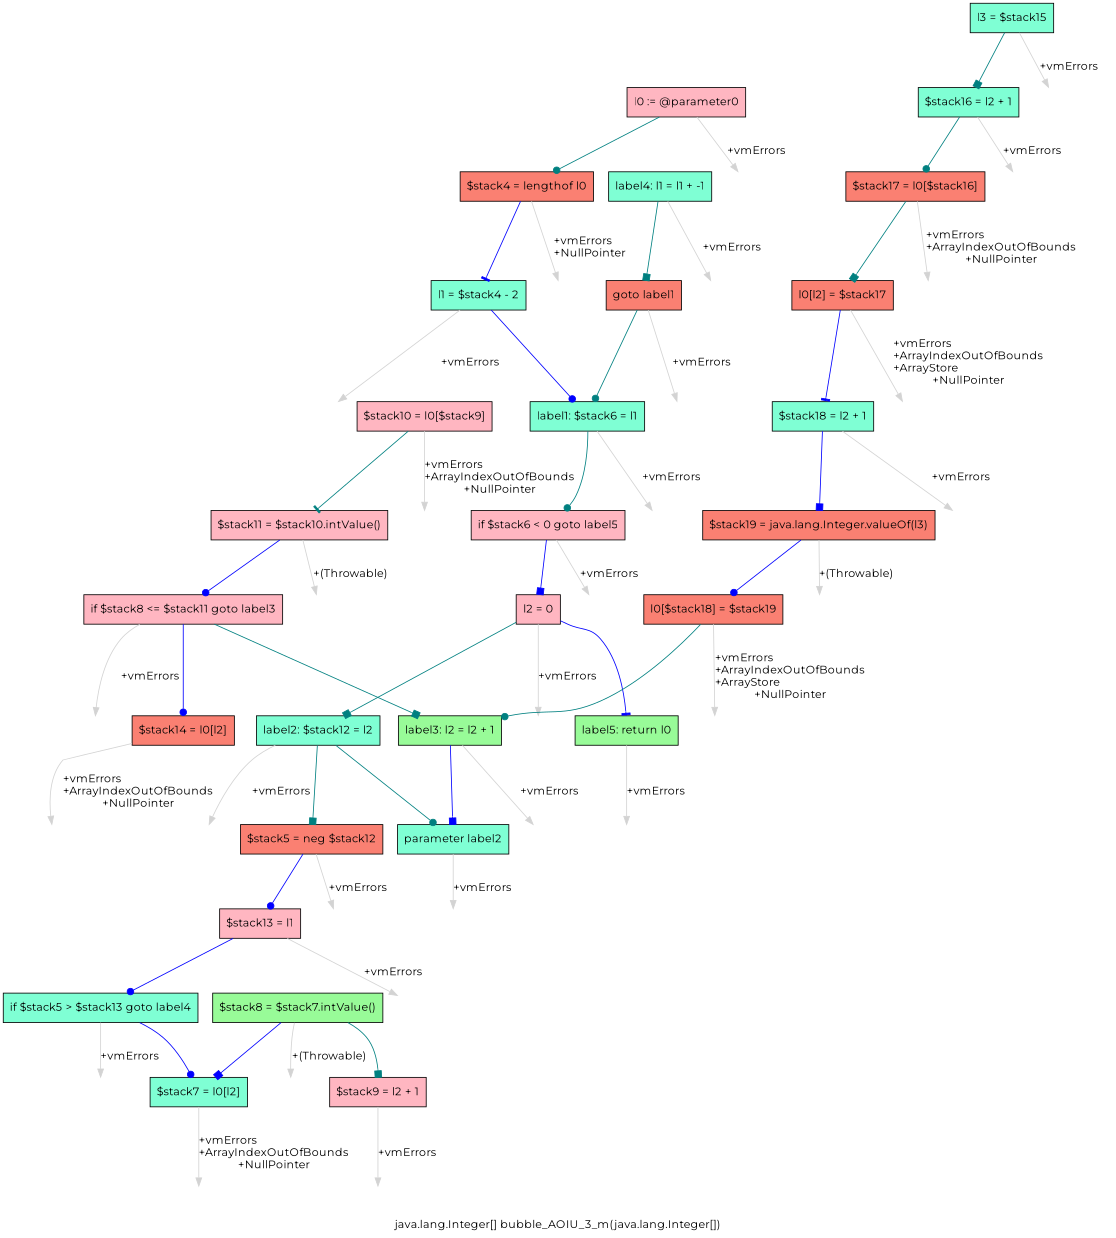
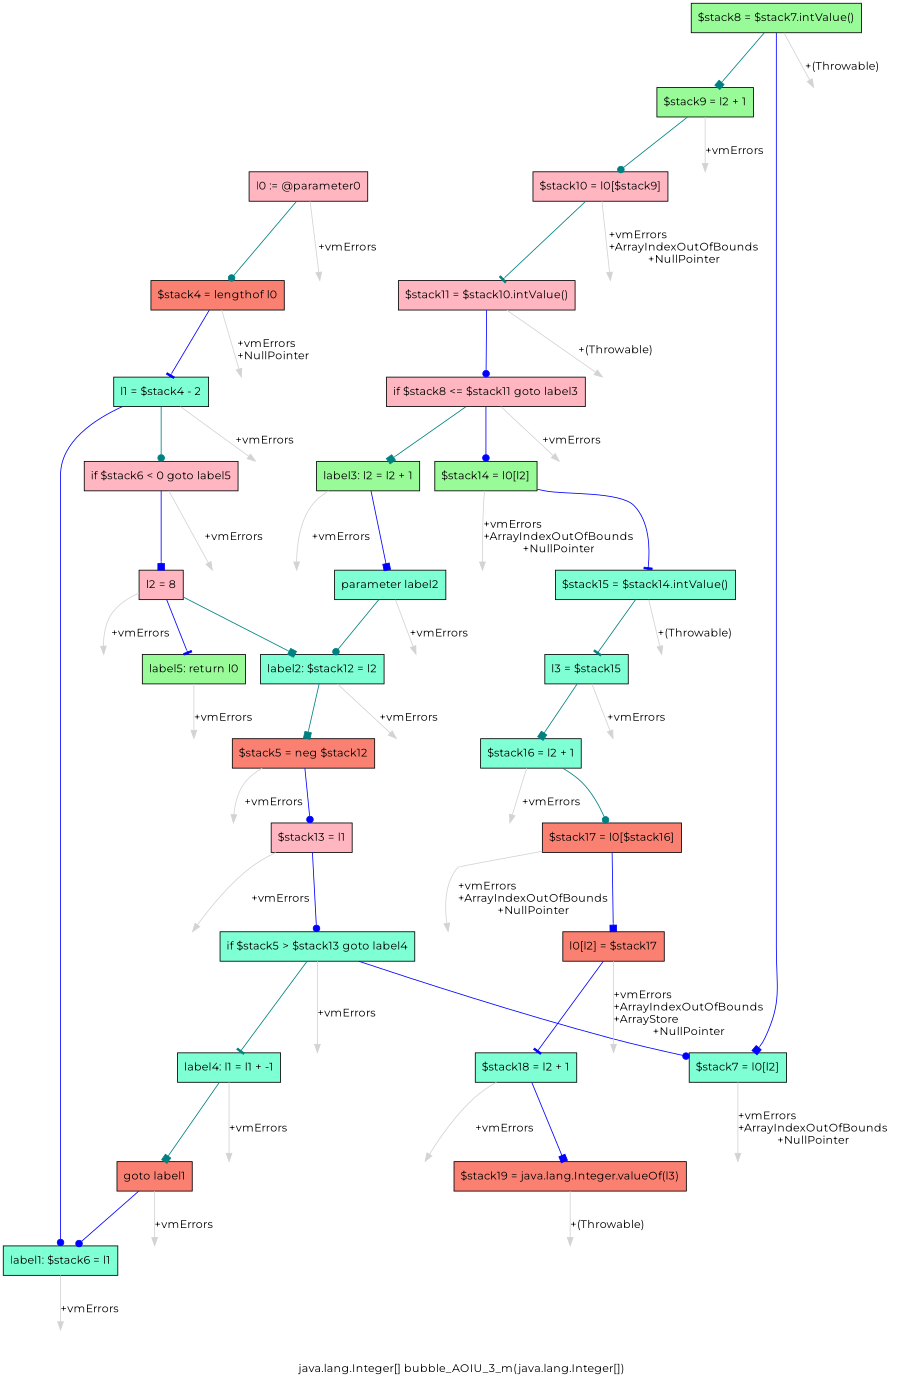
  digraph {
    fontname=Montserrat
    label="java.lang.Integer[] bubble_AOIU_3_m(java.lang.Integer[])"
    node [fontname=Montserrat shape=box style=filled]
    edge [color=lightgray fontname=Montserrat]
    n1 [fillcolor=lightpink label="l0 := @parameter0"]
    n2 [fillcolor=salmon label="$stack4 = lengthof l0"]
    n3 [label=Esc style=invis]
    n4 [fillcolor=aquamarine label="l1 = $stack4 - 2"]
    n5 [label=Esc style=invis]
    n6 [fillcolor=aquamarine label="label1: $stack6 = l1"]
    n7 [label=Esc style=invis]
    n8 [fillcolor=lightpink label="if $stack6 < 0 goto label5"]
    n9 [label=Esc style=invis]
-   n10 [fillcolor=lightpink label="l2 = 0"]
+   n10 [fillcolor=lightpink label="l2 = 8"]
    n11 [label=Esc style=invis]
    n12 [fillcolor=palegreen label="label5: return l0"]
    n13 [fillcolor=aquamarine label="label2: $stack12 = l2"]
    n14 [label=Esc style=invis]
    n15 [label=Esc style=invis]
    n16 [fillcolor=salmon label="$stack5 = neg $stack12"]
    n17 [label=Esc style=invis]
    n18 [fillcolor=lightpink label="$stack13 = l1"]
    n19 [label=Esc style=invis]
    n20 [fillcolor=aquamarine label="if $stack5 > $stack13 goto label4"]
    n21 [label=Esc style=invis]
    n22 [fillcolor=aquamarine label="$stack7 = l0[l2]"]
    n23 [fillcolor=aquamarine label="label4: l1 = l1 + -1"]
    n24 [label=Esc style=invis]
    n25 [label=Esc style=invis]
    n26 [fillcolor=salmon label="goto label1"]
    n27 [label=Esc style=invis]
    n28 [fillcolor=palegreen label="$stack8 = $stack7.intValue()"]
-   n29 [fillcolor=lightpink label="$stack9 = l2 + 1"]
+   n29 [fillcolor=palegreen label="$stack9 = l2 + 1"]
    n30 [label=Esc style=invis]
    n31 [label=Esc style=invis]
    n32 [fillcolor=lightpink label="$stack10 = l0[$stack9]"]
    n33 [label=Esc style=invis]
    n34 [fillcolor=lightpink label="$stack11 = $stack10.intValue()"]
    n35 [label=Esc style=invis]
    n36 [fillcolor=lightpink label="if $stack8 <= $stack11 goto label3"]
    n37 [label=Esc style=invis]
-   n38 [fillcolor=salmon label="$stack14 = l0[l2]"]
+   n38 [fillcolor=palegreen label="$stack14 = l0[l2]"]
    n39 [fillcolor=palegreen label="label3: l2 = l2 + 1"]
    n40 [label=Esc style=invis]
+   n41 [fillcolor=aquamarine label="$stack15 = $stack14.intValue()"]
    n42 [label=Esc style=invis]
    n43 [fillcolor=aquamarine label="parameter label2"]
    n44 [label=Esc style=invis]
    n45 [fillcolor=aquamarine label="l3 = $stack15"]
    n46 [label=Esc style=invis]
    n47 [label=Esc style=invis]
    n48 [fillcolor=aquamarine label="$stack16 = l2 + 1"]
    n49 [label=Esc style=invis]
    n50 [fillcolor=salmon label="$stack17 = l0[$stack16]"]
    n51 [label=Esc style=invis]
    n52 [fillcolor=salmon label="l0[l2] = $stack17"]
    n53 [label=Esc style=invis]
    n54 [fillcolor=aquamarine label="$stack18 = l2 + 1"]
    n55 [label=Esc style=invis]
    n56 [fillcolor=salmon label="$stack19 = java.lang.Integer.valueOf(l3)"]
    n57 [label=Esc style=invis]
-   n58 [fillcolor=salmon label="l0[$stack18] = $stack19"]
    n59 [label=Esc style=invis]
    n60 [label=Esc style=invis]
    n1 -> n2 [arrowhead=dot color=teal]
    n1 -> n3 [label="\l+vmErrors"]
    n2 -> n4 [arrowhead=tee color=blue]
    n2 -> n5 [label="\l+vmErrors\l+NullPointer"]
    n4 -> n6 [arrowhead=dot color=blue]
    n4 -> n7 [label="\l+vmErrors"]
-   n6 -> n8 [arrowhead=dot color=teal]
+   n4 -> n8 [arrowhead=dot color=teal]
    n6 -> n9 [label="\l+vmErrors"]
    n8 -> n10 [arrowhead=box color=blue]
    n8 -> n11 [label="\l+vmErrors"]
    n10 -> n12 [arrowhead=tee color=blue]
    n10 -> n13 [arrowhead=box color=teal]
    n10 -> n14 [label="\l+vmErrors"]
    n12 -> n15 [label="\l+vmErrors"]
    n13 -> n16 [arrowhead=box color=teal]
    n13 -> n17 [label="\l+vmErrors"]
    n16 -> n18 [arrowhead=dot color=blue]
    n16 -> n19 [label="\l+vmErrors"]
    n18 -> n20 [arrowhead=dot color=blue]
    n18 -> n21 [label="\l+vmErrors"]
    n20 -> n22 [arrowhead=dot color=blue]
+   n20 -> n23 [arrowhead=tee color=teal]
    n20 -> n24 [label="\l+vmErrors"]
    n22 -> n25 [label="\l+vmErrors\l+ArrayIndexOutOfBounds\l+NullPointer"]
    n23 -> n26 [arrowhead=box color=teal]
    n23 -> n27 [label="\l+vmErrors"]
-   n26 -> n6 [arrowhead=dot color=teal]
+   n26 -> n6 [arrowhead=dot color=blue]
    n26 -> n31 [label="\l+vmErrors"]
    n28 -> n22 [arrowhead=box color=blue]
    n28 -> n29 [arrowhead=box color=teal]
    n28 -> n30 [label="\l+(Throwable)"]
+   n29 -> n32 [arrowhead=dot color=teal]
    n29 -> n33 [label="\l+vmErrors"]
    n32 -> n34 [arrowhead=tee color=teal]
    n32 -> n35 [label="\l+vmErrors\l+ArrayIndexOutOfBounds\l+NullPointer"]
    n34 -> n36 [arrowhead=dot color=blue]
    n34 -> n37 [label="\l+(Throwable)"]
    n36 -> n38 [arrowhead=dot color=blue]
    n36 -> n39 [arrowhead=box color=teal]
    n36 -> n40 [label="\l+vmErrors"]
+   n38 -> n41 [arrowhead=tee color=blue]
    n38 -> n42 [label="\l+vmErrors\l+ArrayIndexOutOfBounds\l+NullPointer"]
    n39 -> n43 [arrowhead=box color=blue]
    n39 -> n44 [label="\l+vmErrors"]
-   n13 -> n43 [arrowhead=dot color=teal]
+   n41 -> n45 [arrowhead=tee color=teal]
+   n41 -> n46 [label="\l+(Throwable)"]
+   n43 -> n13 [arrowhead=dot color=teal]
    n43 -> n47 [label="\l+vmErrors"]
    n45 -> n48 [arrowhead=box color=teal]
    n45 -> n49 [label="\l+vmErrors"]
    n48 -> n50 [arrowhead=dot color=teal]
    n48 -> n51 [label="\l+vmErrors"]
-   n50 -> n52 [arrowhead=box color=teal]
+   n50 -> n52 [arrowhead=box color=blue]
    n50 -> n53 [label="\l+vmErrors\l+ArrayIndexOutOfBounds\l+NullPointer"]
    n52 -> n54 [arrowhead=tee color=blue]
    n52 -> n55 [label="\l+vmErrors\l+ArrayIndexOutOfBounds\l+ArrayStore\l+NullPointer"]
    n54 -> n56 [arrowhead=box color=blue]
    n54 -> n57 [label="\l+vmErrors"]
-   n56 -> n58 [arrowhead=dot color=blue]
    n56 -> n59 [label="\l+(Throwable)"]
-   n58 -> n39 [arrowhead=dot color=teal]
-   n58 -> n60 [label="\l+vmErrors\l+ArrayIndexOutOfBounds\l+ArrayStore\l+NullPointer"]
  }
